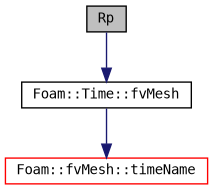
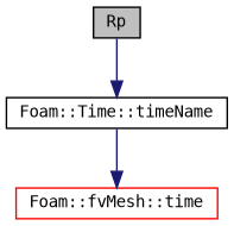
  digraph {
    fontname="DejaVu Sans Mono"
    rankdir=TB
    node [color=black fontname="DejaVu Sans Mono" fontsize=10 shape=record]
    edge [color=midnightblue fontname="DejaVu Sans Mono" fontsize=10 labelfontname=Helvetica labelfontsize=10 style=solid]
    n1 [fillcolor=grey75 fontcolor=black height=0.2 label=Rp style=filled width=0.4]
-   n2 [height=0.2 label="Foam::Time::fvMesh" width=0.4]
-   n3 [color=red height=0.2 label="Foam::fvMesh::timeName" width=0.4]
+   n2 [height=0.2 label="Foam::Time::timeName" width=0.4]
+   n3 [color=red height=0.2 label="Foam::fvMesh::time" width=0.4]
    n1 -> n2
    n2 -> n3
  }
